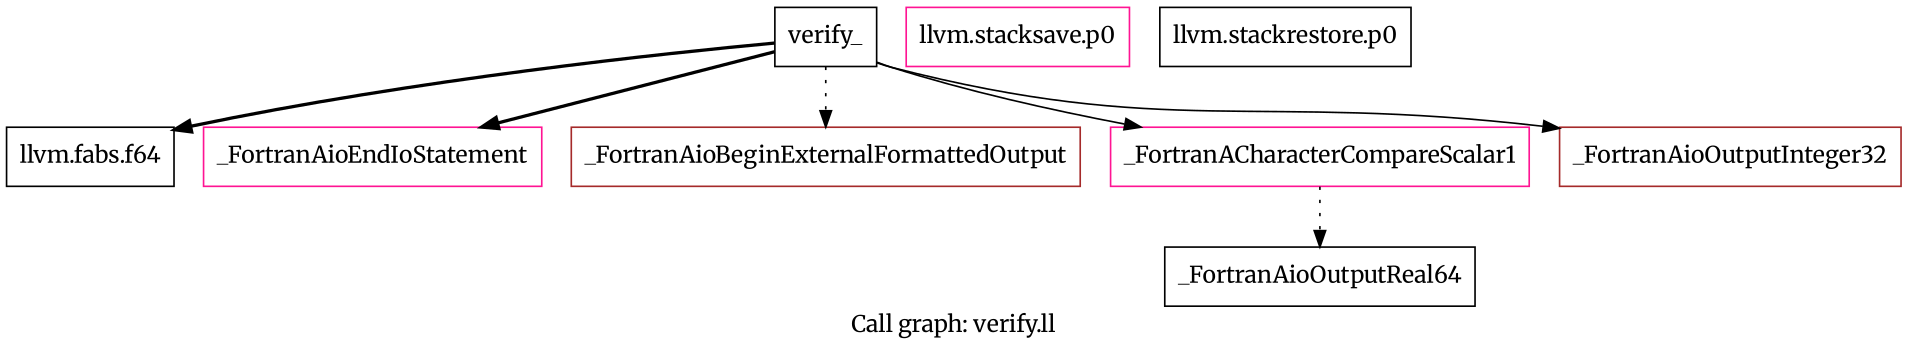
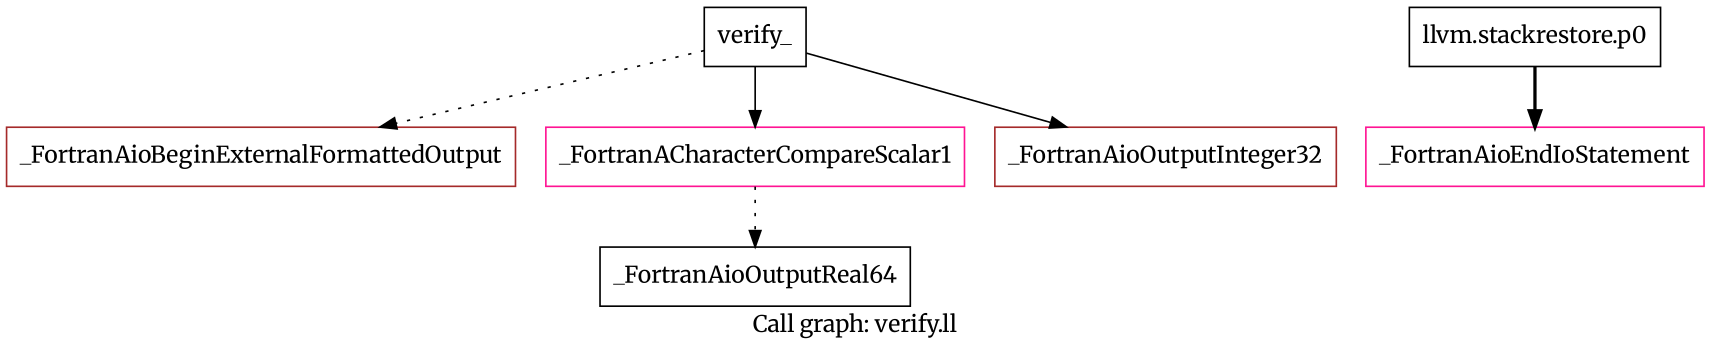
  digraph {
    fontname=Merriweather
    label="Call graph: verify.ll"
    node [color=black fontname=Merriweather shape=record]
    edge [fontname=Merriweather style=bold]
    n1 [label="{verify_}"]
-   n2 [label="{llvm.fabs.f64}"]
    n3 [color=deeppink label="{_FortranAioEndIoStatement}"]
    n4 [color=brown label="{_FortranAioBeginExternalFormattedOutput}"]
    n5 [color=deeppink label="{_FortranACharacterCompareScalar1}"]
    n6 [color=brown label="{_FortranAioOutputInteger32}"]
    n7 [label="{_FortranAioOutputReal64}"]
-   n8 [color=deeppink label="{llvm.stacksave.p0}"]
    n9 [label="{llvm.stackrestore.p0}"]
-   n1 -> n2
-   n1 -> n3
+   n9 -> n3
    n1 -> n4 [style=dotted]
    n1 -> n5 [style=solid]
    n1 -> n6 [style=solid]
    n5 -> n7 [style=dotted]
  }
